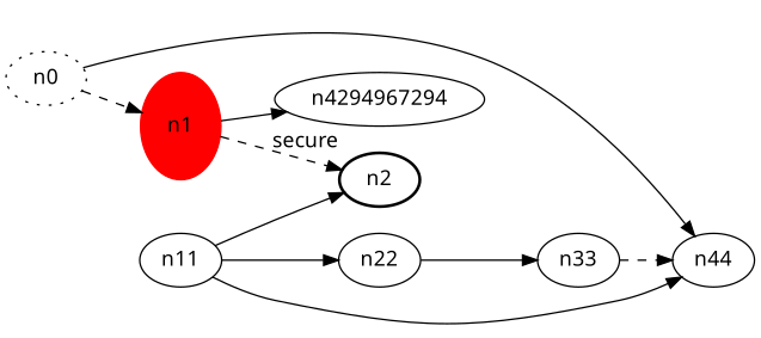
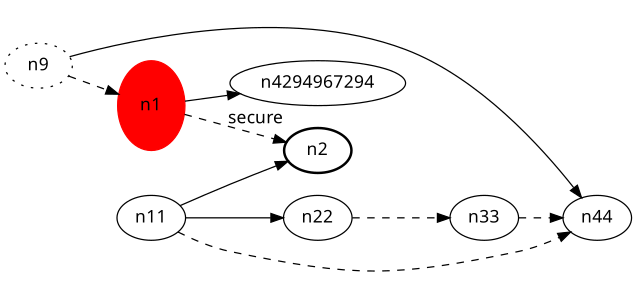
  digraph {
    fontcolor=blue
    fontname="Noto Sans"
    rankdir=LR
    node [fontname="Noto Sans"]
    edge [fontname="Noto Sans"]
-   n0 [fillcolor="#123456" style=dotted]
+   n0 [fillcolor="#123456" style=dotted label=n9]
    n1 [color=red height=1 style=filled width="󠀮1"]
    n44
    n2 [style=bold xlabel=secure]
    n4294967294
    n11
    n22
    n33
    n0 -> n1 [style=dashed]
    n0 -> n44
    n1 -> n2 [style=dashed]
    n1 -> n4294967294 [fontcolor=blue fontsize=9 "lab󠁪el"="d\n\l\G"]
-   n11 -> n44
+   n11 -> n44 [style=dashed]
    n11 -> n2
    n11 -> n22
-   n22 -> n33
+   n22 -> n33 [style=dashed]
    n33 -> n44 [style=dashed]
  }
